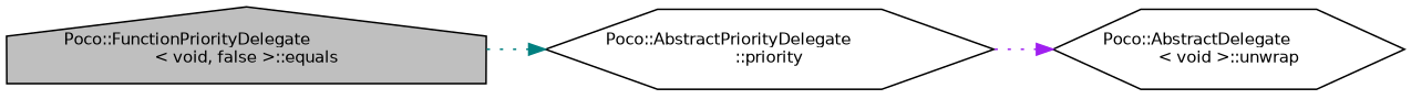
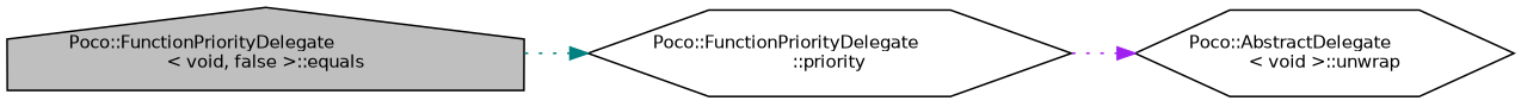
  digraph {
    rankdir=LR
    node [color=black fillcolor=white fontname=Helvetica fontsize=10 shape=hexagon style=filled]
    edge [fontname=Helvetica fontsize=10 labelfontname=Helvetica labelfontsize=10 style=dotted]
    n1 [fillcolor=grey75 fontcolor=black height=0.2 label="Poco::FunctionPriorityDelegate\l\< void, false \>::equals" shape=house width=0.4]
-   n2 [height=0.2 label="Poco::AbstractPriorityDelegate\l::priority" width=0.4]
+   n2 [height=0.2 label="Poco::FunctionPriorityDelegate\l::priority" width=0.4]
    n3 [height=0.2 label="Poco::AbstractDelegate\l\< void \>::unwrap" width=0.4]
    n1 -> n2 [color=teal]
    n2 -> n3 [color=purple]
  }
